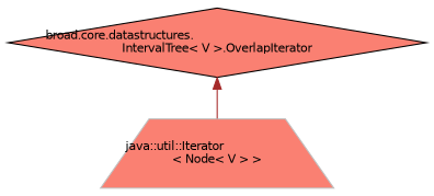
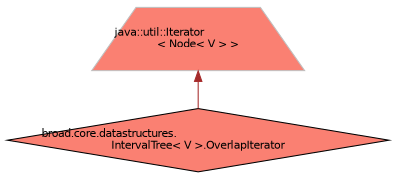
  digraph {
    fontname="DejaVu Sans"
    node [fillcolor=salmon fontname="DejaVu Sans" fontsize=10 style=filled]
    n1 [color=black fontcolor=black height=0.2 label="broad.core.datastructures.\lIntervalTree\< V \>.OverlapIterator" shape=diamond width=0.4]
    n2 [color=grey75 height=0.2 label="java::util::Iterator\l\< Node\< V \> \>" shape=trapezium width=0.4]
-   n1 -> n2 [color=brown dir=back fontname="DejaVu Sans" fontsize=10 labelfontname=Helvetica labelfontsize=10 style=solid]
+   n2 -> n1 [color=brown dir=back fontname="DejaVu Sans" fontsize=10 labelfontname=Helvetica labelfontsize=10 style=solid]
  }
